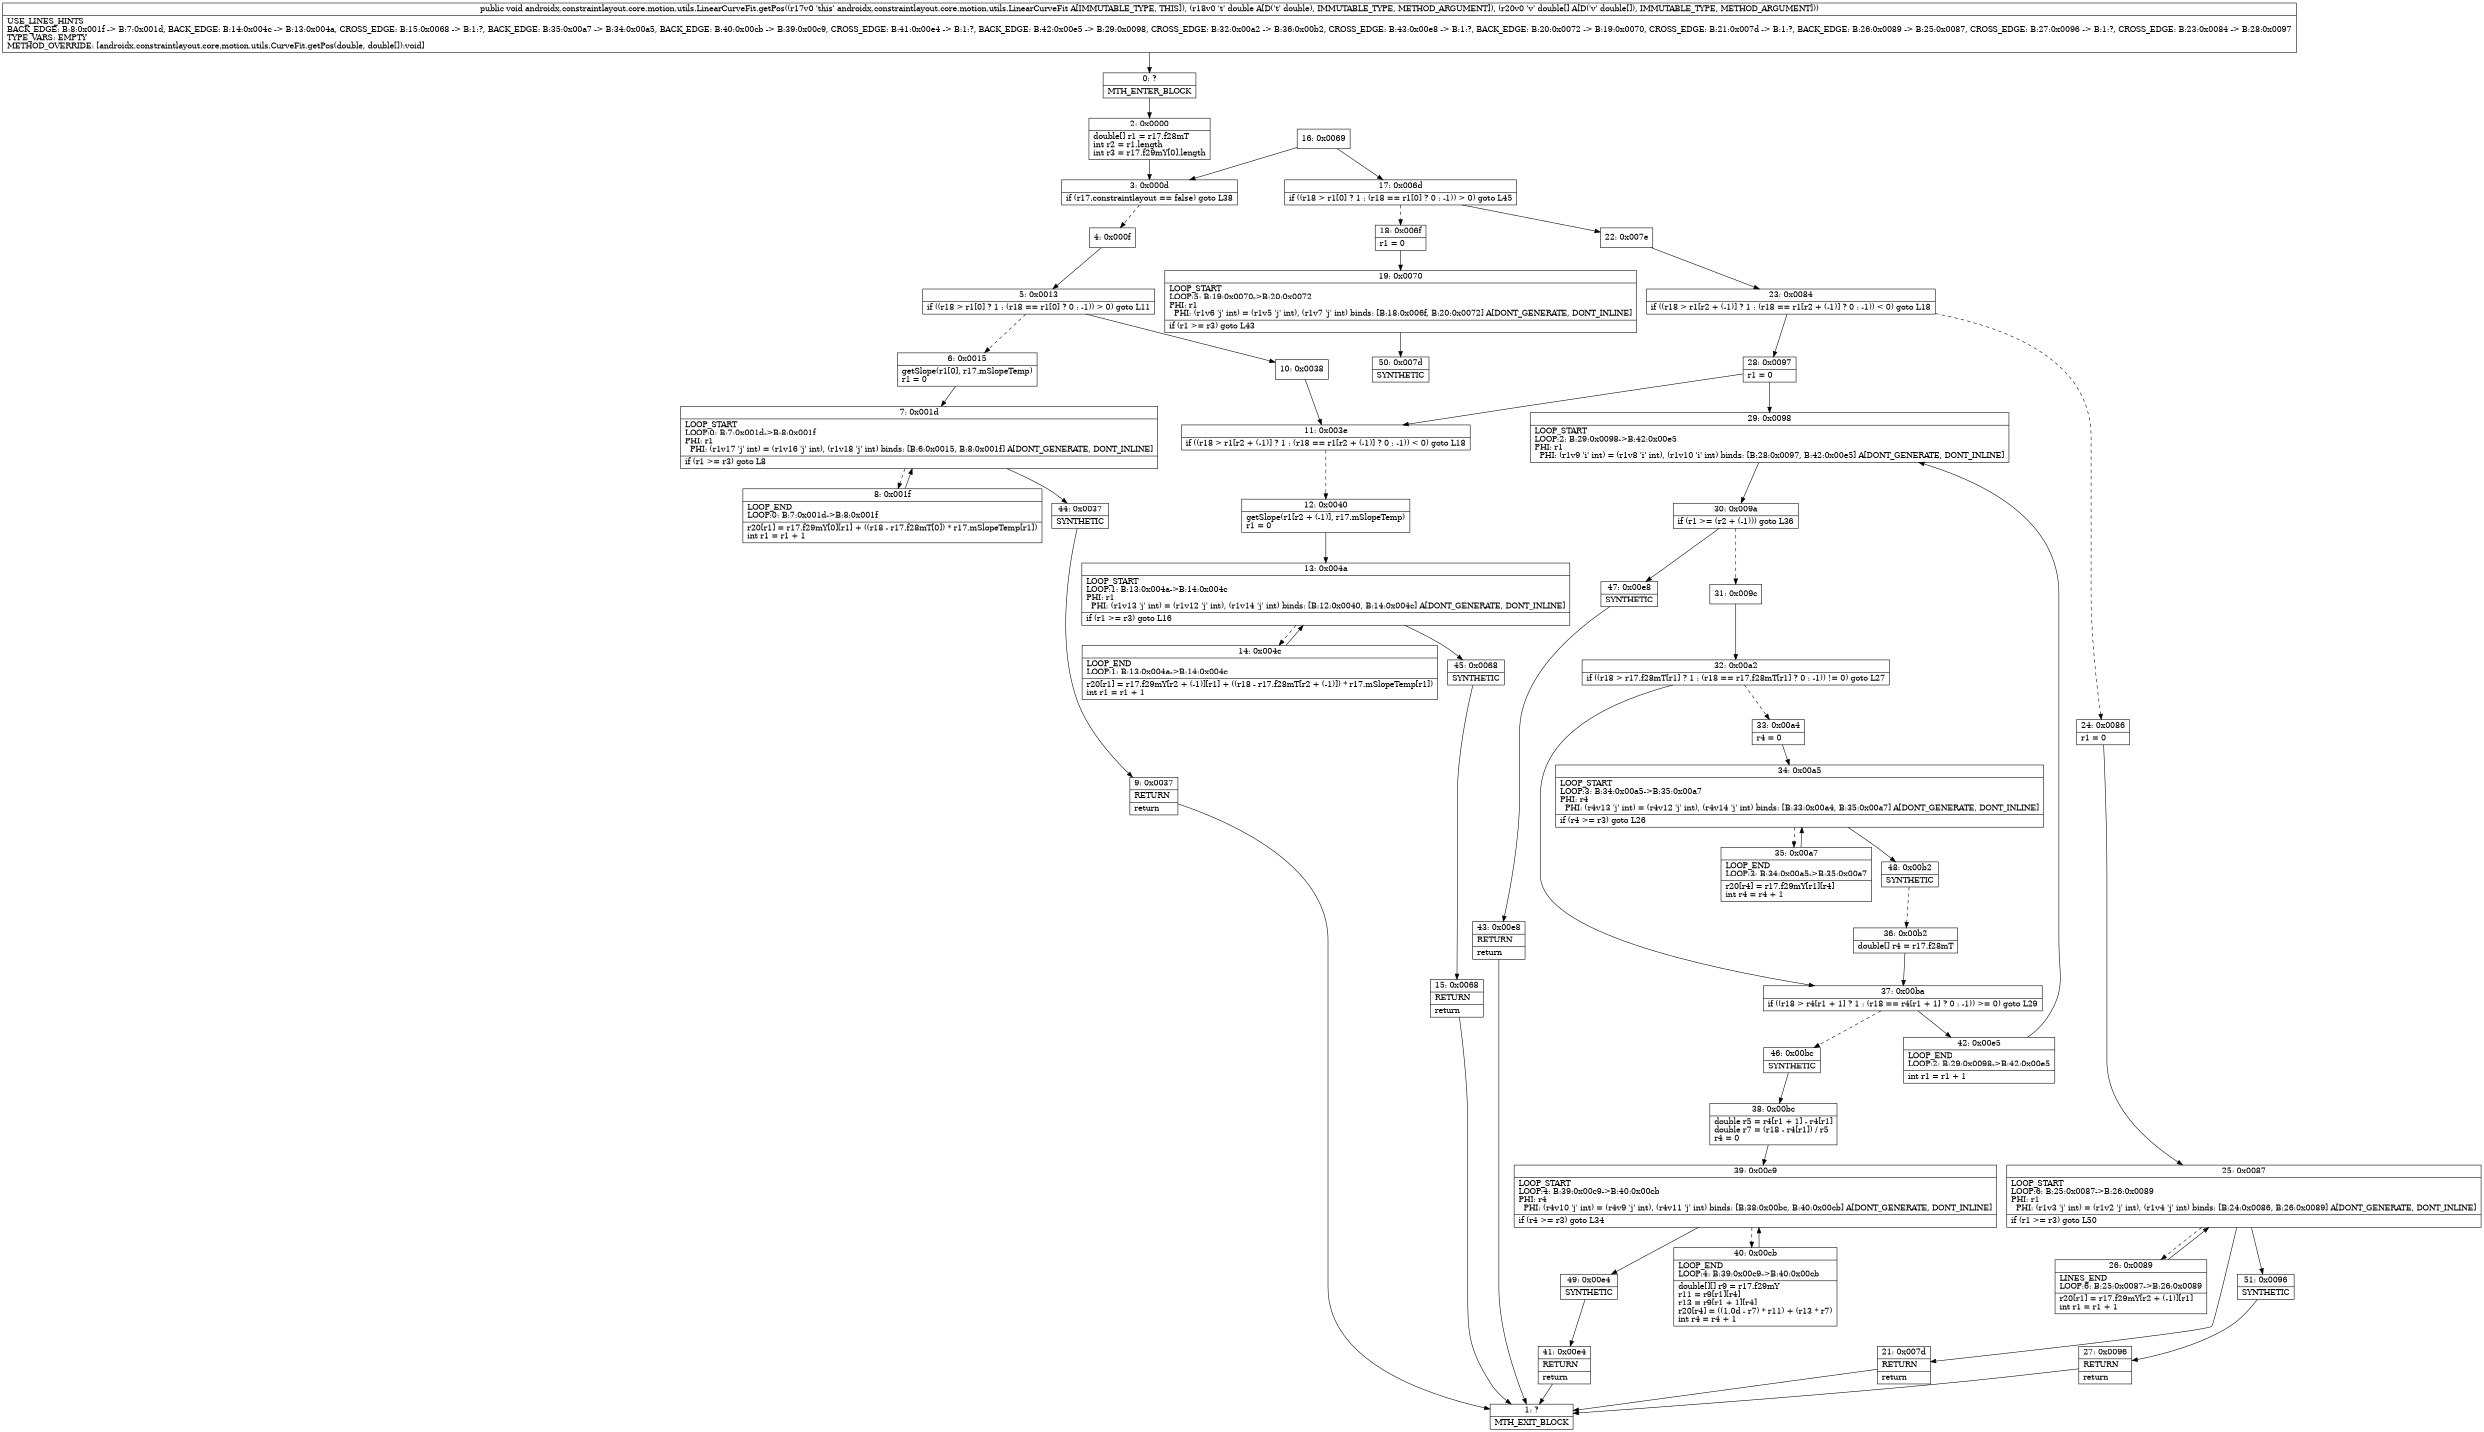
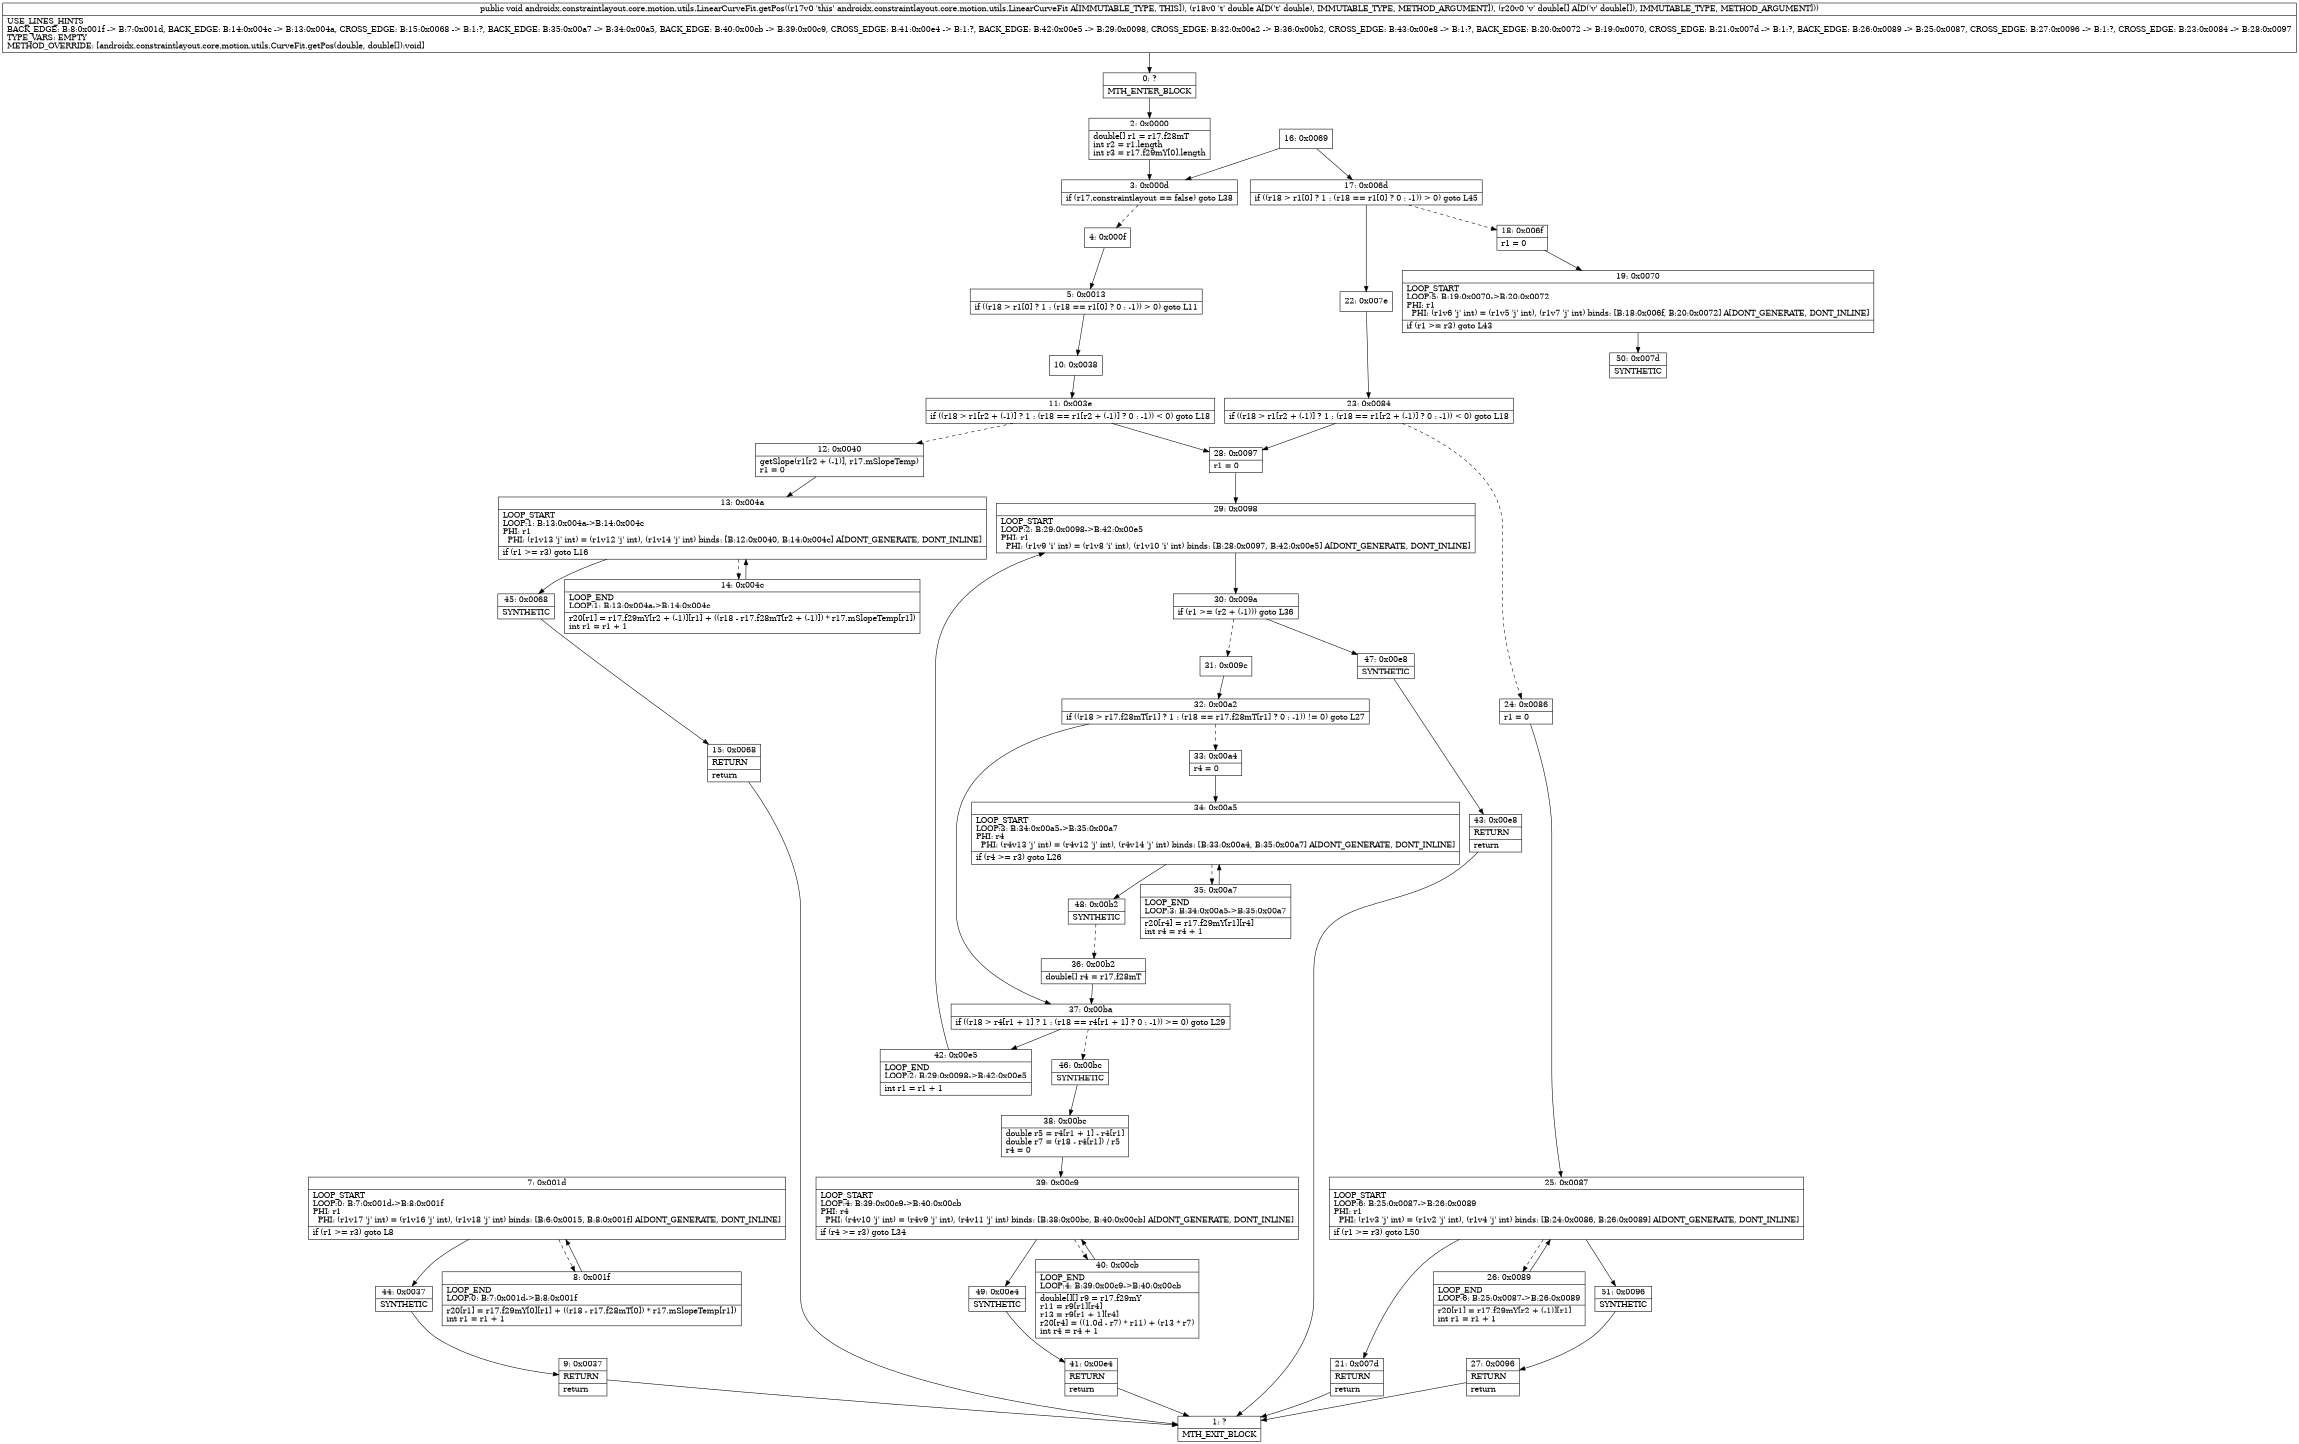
  digraph {
    node [shape=record]
    n1 [label="{0\:\ ?|MTH_ENTER_BLOCK\l}"]
    n2 [label="{2\:\ 0x0000|double[] r1 = r17.f28mT\lint r2 = r1.length\lint r3 = r17.f29mY[0].length\l}"]
    n3 [label="{3\:\ 0x000d|if (r17.constraintlayout == false) goto L38\l}"]
    n4 [label="{4\:\ 0x000f}"]
    n5 [label="{5\:\ 0x0013|if ((r18 \> r1[0] ? 1 : (r18 == r1[0] ? 0 : \-1)) \> 0) goto L11\l}"]
    n6 [label="{16\:\ 0x0069}"]
    n7 [label="{17\:\ 0x006d|if ((r18 \> r1[0] ? 1 : (r18 == r1[0] ? 0 : \-1)) \> 0) goto L45\l}"]
-   n8 [label="{6\:\ 0x0015|getSlope(r1[0], r17.mSlopeTemp)\lr1 = 0\l}"]
    n9 [label="{10\:\ 0x0038}"]
    n10 [label="{7\:\ 0x001d|LOOP_START\lLOOP:0: B:7:0x001d\-\>B:8:0x001f\lPHI: r1 \l  PHI: (r1v17 'j' int) = (r1v16 'j' int), (r1v18 'j' int) binds: [B:6:0x0015, B:8:0x001f] A[DONT_GENERATE, DONT_INLINE]\l|if (r1 \>= r3) goto L8\l}"]
    n11 [label="{11\:\ 0x003e|if ((r18 \> r1[r2 + (\-1)] ? 1 : (r18 == r1[r2 + (\-1)] ? 0 : \-1)) \< 0) goto L18\l}"]
    n12 [label="{8\:\ 0x001f|LOOP_END\lLOOP:0: B:7:0x001d\-\>B:8:0x001f\l|r20[r1] = r17.f29mY[0][r1] + ((r18 \- r17.f28mT[0]) * r17.mSlopeTemp[r1])\lint r1 = r1 + 1\l}"]
    n13 [label="{44\:\ 0x0037|SYNTHETIC\l}"]
    n14 [label="{9\:\ 0x0037|RETURN\l|return\l}"]
    n15 [label="{1\:\ ?|MTH_EXIT_BLOCK\l}"]
    n16 [label="{12\:\ 0x0040|getSlope(r1[r2 + (\-1)], r17.mSlopeTemp)\lr1 = 0\l}"]
    n17 [label="{28\:\ 0x0097|r1 = 0\l}"]
    n18 [label="{13\:\ 0x004a|LOOP_START\lLOOP:1: B:13:0x004a\-\>B:14:0x004c\lPHI: r1 \l  PHI: (r1v13 'j' int) = (r1v12 'j' int), (r1v14 'j' int) binds: [B:12:0x0040, B:14:0x004c] A[DONT_GENERATE, DONT_INLINE]\l|if (r1 \>= r3) goto L16\l}"]
    n19 [label="{29\:\ 0x0098|LOOP_START\lLOOP:2: B:29:0x0098\-\>B:42:0x00e5\lPHI: r1 \l  PHI: (r1v9 'i' int) = (r1v8 'i' int), (r1v10 'i' int) binds: [B:28:0x0097, B:42:0x00e5] A[DONT_GENERATE, DONT_INLINE]\l}"]
    n20 [label="{14\:\ 0x004c|LOOP_END\lLOOP:1: B:13:0x004a\-\>B:14:0x004c\l|r20[r1] = r17.f29mY[r2 + (\-1)][r1] + ((r18 \- r17.f28mT[r2 + (\-1)]) * r17.mSlopeTemp[r1])\lint r1 = r1 + 1\l}"]
    n21 [label="{45\:\ 0x0068|SYNTHETIC\l}"]
    n22 [label="{15\:\ 0x0068|RETURN\l|return\l}"]
    n23 [label="{30\:\ 0x009a|if (r1 \>= (r2 + (\-1))) goto L36\l}"]
    n24 [label="{31\:\ 0x009c}"]
    n25 [label="{47\:\ 0x00e8|SYNTHETIC\l}"]
    n26 [label="{32\:\ 0x00a2|if ((r18 \> r17.f28mT[r1] ? 1 : (r18 == r17.f28mT[r1] ? 0 : \-1)) != 0) goto L27\l}"]
    n27 [label="{43\:\ 0x00e8|RETURN\l|return\l}"]
    n28 [label="{33\:\ 0x00a4|r4 = 0\l}"]
    n29 [label="{37\:\ 0x00ba|if ((r18 \> r4[r1 + 1] ? 1 : (r18 == r4[r1 + 1] ? 0 : \-1)) \>= 0) goto L29\l}"]
    n30 [label="{34\:\ 0x00a5|LOOP_START\lLOOP:3: B:34:0x00a5\-\>B:35:0x00a7\lPHI: r4 \l  PHI: (r4v13 'j' int) = (r4v12 'j' int), (r4v14 'j' int) binds: [B:33:0x00a4, B:35:0x00a7] A[DONT_GENERATE, DONT_INLINE]\l|if (r4 \>= r3) goto L26\l}"]
    n31 [label="{36\:\ 0x00b2|double[] r4 = r17.f28mT\l}"]
    n32 [label="{35\:\ 0x00a7|LOOP_END\lLOOP:3: B:34:0x00a5\-\>B:35:0x00a7\l|r20[r4] = r17.f29mY[r1][r4]\lint r4 = r4 + 1\l}"]
    n33 [label="{48\:\ 0x00b2|SYNTHETIC\l}"]
    n34 [label="{42\:\ 0x00e5|LOOP_END\lLOOP:2: B:29:0x0098\-\>B:42:0x00e5\l|int r1 = r1 + 1\l}"]
    n35 [label="{46\:\ 0x00bc|SYNTHETIC\l}"]
    n36 [label="{38\:\ 0x00bc|double r5 = r4[r1 + 1] \- r4[r1]\ldouble r7 = (r18 \- r4[r1]) \/ r5\lr4 = 0\l}"]
    n37 [label="{39\:\ 0x00c9|LOOP_START\lLOOP:4: B:39:0x00c9\-\>B:40:0x00cb\lPHI: r4 \l  PHI: (r4v10 'j' int) = (r4v9 'j' int), (r4v11 'j' int) binds: [B:38:0x00bc, B:40:0x00cb] A[DONT_GENERATE, DONT_INLINE]\l|if (r4 \>= r3) goto L34\l}"]
    n38 [label="{40\:\ 0x00cb|LOOP_END\lLOOP:4: B:39:0x00c9\-\>B:40:0x00cb\l|double[][] r9 = r17.f29mY\lr11 = r9[r1][r4]\lr13 = r9[r1 + 1][r4]\lr20[r4] = ((1.0d \- r7) * r11) + (r13 * r7)\lint r4 = r4 + 1\l}"]
    n39 [label="{49\:\ 0x00e4|SYNTHETIC\l}"]
    n40 [label="{41\:\ 0x00e4|RETURN\l|return\l}"]
    n41 [label="{18\:\ 0x006f|r1 = 0\l}"]
    n42 [label="{22\:\ 0x007e}"]
    n43 [label="{19\:\ 0x0070|LOOP_START\lLOOP:5: B:19:0x0070\-\>B:20:0x0072\lPHI: r1 \l  PHI: (r1v6 'j' int) = (r1v5 'j' int), (r1v7 'j' int) binds: [B:18:0x006f, B:20:0x0072] A[DONT_GENERATE, DONT_INLINE]\l|if (r1 \>= r3) goto L43\l}"]
    n44 [label="{23\:\ 0x0084|if ((r18 \> r1[r2 + (\-1)] ? 1 : (r18 == r1[r2 + (\-1)] ? 0 : \-1)) \< 0) goto L18\l}"]
    n45 [label="{50\:\ 0x007d|SYNTHETIC\l}"]
    n46 [label="{21\:\ 0x007d|RETURN\l|return\l}"]
    n47 [label="{24\:\ 0x0086|r1 = 0\l}"]
    n48 [label="{25\:\ 0x0087|LOOP_START\lLOOP:6: B:25:0x0087\-\>B:26:0x0089\lPHI: r1 \l  PHI: (r1v3 'j' int) = (r1v2 'j' int), (r1v4 'j' int) binds: [B:24:0x0086, B:26:0x0089] A[DONT_GENERATE, DONT_INLINE]\l|if (r1 \>= r3) goto L50\l}"]
-   n49 [label="{26\:\ 0x0089|LINES_END\lLOOP:6: B:25:0x0087\-\>B:26:0x0089\l|r20[r1] = r17.f29mY[r2 + (\-1)][r1]\lint r1 = r1 + 1\l}"]
+   n49 [label="{26\:\ 0x0089|LOOP_END\lLOOP:6: B:25:0x0087\-\>B:26:0x0089\l|r20[r1] = r17.f29mY[r2 + (\-1)][r1]\lint r1 = r1 + 1\l}"]
    n50 [label="{51\:\ 0x0096|SYNTHETIC\l}"]
    n51 [label="{27\:\ 0x0096|RETURN\l|return\l}"]
    n52 [label="{public void androidx.constraintlayout.core.motion.utils.LinearCurveFit.getPos((r17v0 'this' androidx.constraintlayout.core.motion.utils.LinearCurveFit A[IMMUTABLE_TYPE, THIS]), (r18v0 't' double A[D('t' double), IMMUTABLE_TYPE, METHOD_ARGUMENT]), (r20v0 'v' double[] A[D('v' double[]), IMMUTABLE_TYPE, METHOD_ARGUMENT]))  | USE_LINES_HINTS\lBACK_EDGE: B:8:0x001f \-\> B:7:0x001d, BACK_EDGE: B:14:0x004c \-\> B:13:0x004a, CROSS_EDGE: B:15:0x0068 \-\> B:1:?, BACK_EDGE: B:35:0x00a7 \-\> B:34:0x00a5, BACK_EDGE: B:40:0x00cb \-\> B:39:0x00c9, CROSS_EDGE: B:41:0x00e4 \-\> B:1:?, BACK_EDGE: B:42:0x00e5 \-\> B:29:0x0098, CROSS_EDGE: B:32:0x00a2 \-\> B:36:0x00b2, CROSS_EDGE: B:43:0x00e8 \-\> B:1:?, BACK_EDGE: B:20:0x0072 \-\> B:19:0x0070, CROSS_EDGE: B:21:0x007d \-\> B:1:?, BACK_EDGE: B:26:0x0089 \-\> B:25:0x0087, CROSS_EDGE: B:27:0x0096 \-\> B:1:?, CROSS_EDGE: B:23:0x0084 \-\> B:28:0x0097\lTYPE_VARS: EMPTY\lMETHOD_OVERRIDE: [androidx.constraintlayout.core.motion.utils.CurveFit.getPos(double, double[]):void]\l}"]
    n1 -> n2
    n2 -> n3
    n3 -> n4 [style=dashed]
    n4 -> n5
-   n5 -> n8 [style=dashed]
    n5 -> n9
    n6 -> n3
    n6 -> n7
    n7 -> n41 [style=dashed]
    n7 -> n42
-   n8 -> n10
    n9 -> n11
    n10 -> n12 [style=dashed]
    n10 -> n13
    n11 -> n16 [style=dashed]
-   n17 -> n11
+   n11 -> n17
    n12 -> n10
    n13 -> n14
    n14 -> n15
    n16 -> n18
    n17 -> n19
    n18 -> n20 [style=dashed]
    n18 -> n21
    n19 -> n23
    n20 -> n18
    n21 -> n22
    n22 -> n15
    n23 -> n24 [style=dashed]
    n23 -> n25
    n24 -> n26
    n25 -> n27
    n26 -> n28 [style=dashed]
    n26 -> n29
    n27 -> n15
    n28 -> n30
    n29 -> n34
    n29 -> n35 [style=dashed]
    n30 -> n32 [style=dashed]
    n30 -> n33
    n31 -> n29
    n32 -> n30
    n33 -> n31 [style=dashed]
    n34 -> n19
    n35 -> n36
    n36 -> n37
    n37 -> n38 [style=dashed]
    n37 -> n39
    n38 -> n37
    n39 -> n40
    n40 -> n15
    n41 -> n43
    n42 -> n44
    n43 -> n45
    n44 -> n17
    n44 -> n47 [style=dashed]
    n46 -> n15
    n47 -> n48
    n48 -> n46
    n48 -> n49 [style=dashed]
    n48 -> n50
    n49 -> n48
    n50 -> n51
    n51 -> n15
    n52 -> n1
  }
